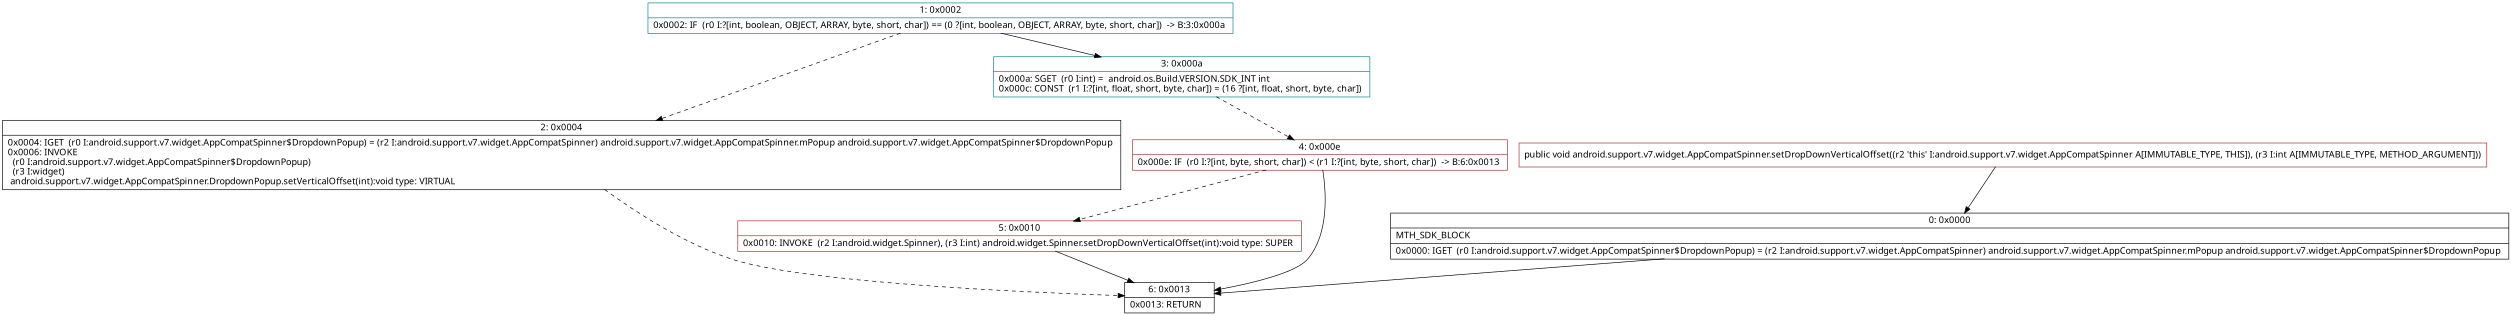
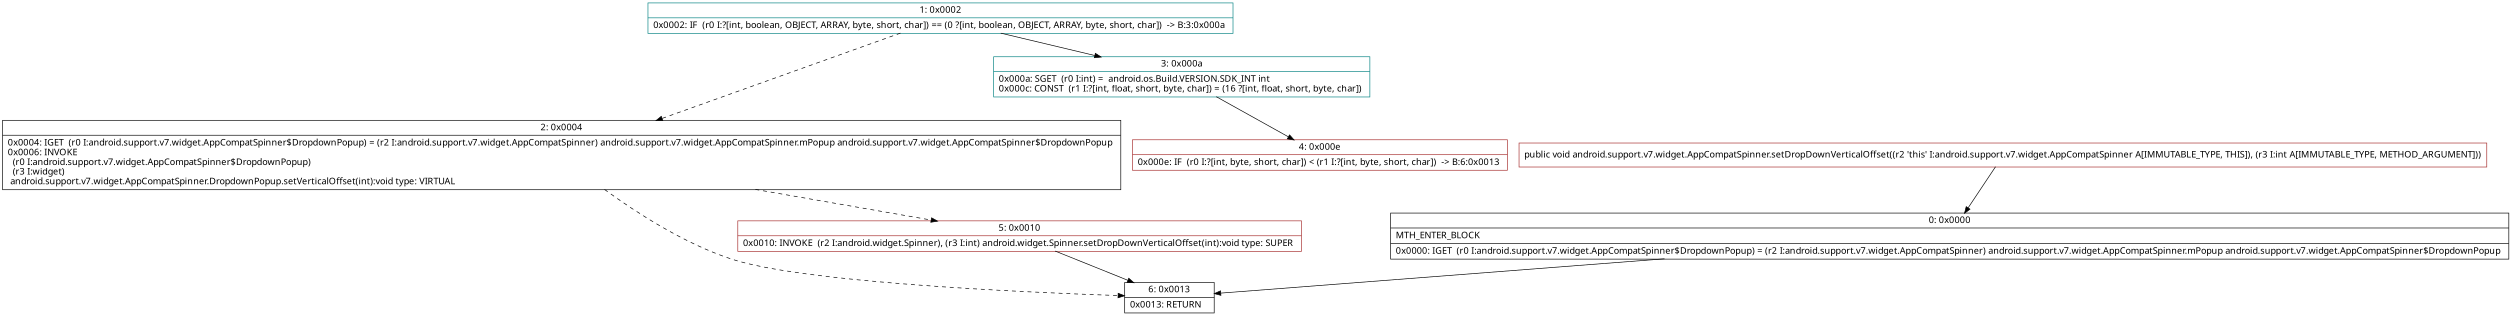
  digraph {
    fontname="Noto Sans"
    node [color=black fontname="Noto Sans" shape=record]
    edge [fontname="Noto Sans"]
-   n1 [label="{0\:\ 0x0000|MTH_SDK_BLOCK\l|0x0000: IGET  (r0 I:android.support.v7.widget.AppCompatSpinner$DropdownPopup) = (r2 I:android.support.v7.widget.AppCompatSpinner) android.support.v7.widget.AppCompatSpinner.mPopup android.support.v7.widget.AppCompatSpinner$DropdownPopup \l}"]
+   n1 [label="{0\:\ 0x0000|MTH_ENTER_BLOCK\l|0x0000: IGET  (r0 I:android.support.v7.widget.AppCompatSpinner$DropdownPopup) = (r2 I:android.support.v7.widget.AppCompatSpinner) android.support.v7.widget.AppCompatSpinner.mPopup android.support.v7.widget.AppCompatSpinner$DropdownPopup \l}"]
    n2 [label="{6\:\ 0x0013|0x0013: RETURN   \l}"]
    n3 [color=teal label="{1\:\ 0x0002|0x0002: IF  (r0 I:?[int, boolean, OBJECT, ARRAY, byte, short, char]) == (0 ?[int, boolean, OBJECT, ARRAY, byte, short, char])  \-\> B:3:0x000a \l}"]
    n4 [label="{2\:\ 0x0004|0x0004: IGET  (r0 I:android.support.v7.widget.AppCompatSpinner$DropdownPopup) = (r2 I:android.support.v7.widget.AppCompatSpinner) android.support.v7.widget.AppCompatSpinner.mPopup android.support.v7.widget.AppCompatSpinner$DropdownPopup \l0x0006: INVOKE  \l  (r0 I:android.support.v7.widget.AppCompatSpinner$DropdownPopup)\l  (r3 I:widget)\l android.support.v7.widget.AppCompatSpinner.DropdownPopup.setVerticalOffset(int):void type: VIRTUAL \l}"]
    n5 [color=teal label="{3\:\ 0x000a|0x000a: SGET  (r0 I:int) =  android.os.Build.VERSION.SDK_INT int \l0x000c: CONST  (r1 I:?[int, float, short, byte, char]) = (16 ?[int, float, short, byte, char]) \l}"]
    n6 [color=brown label="{4\:\ 0x000e|0x000e: IF  (r0 I:?[int, byte, short, char]) \< (r1 I:?[int, byte, short, char])  \-\> B:6:0x0013 \l}"]
    n7 [color=brown label="{5\:\ 0x0010|0x0010: INVOKE  (r2 I:android.widget.Spinner), (r3 I:int) android.widget.Spinner.setDropDownVerticalOffset(int):void type: SUPER \l}"]
    n8 [color=brown label="{public void android.support.v7.widget.AppCompatSpinner.setDropDownVerticalOffset((r2 'this' I:android.support.v7.widget.AppCompatSpinner A[IMMUTABLE_TYPE, THIS]), (r3 I:int A[IMMUTABLE_TYPE, METHOD_ARGUMENT])) }"]
    n1 -> n2
    n3 -> n4 [style=dashed]
    n3 -> n5
    n4 -> n2 [style=dashed]
-   n5 -> n6 [style=dashed]
-   n6 -> n2
-   n6 -> n7 [style=dashed]
+   n5 -> n6
+   n4 -> n7 [style=dashed]
    n7 -> n2
    n8 -> n1
  }
